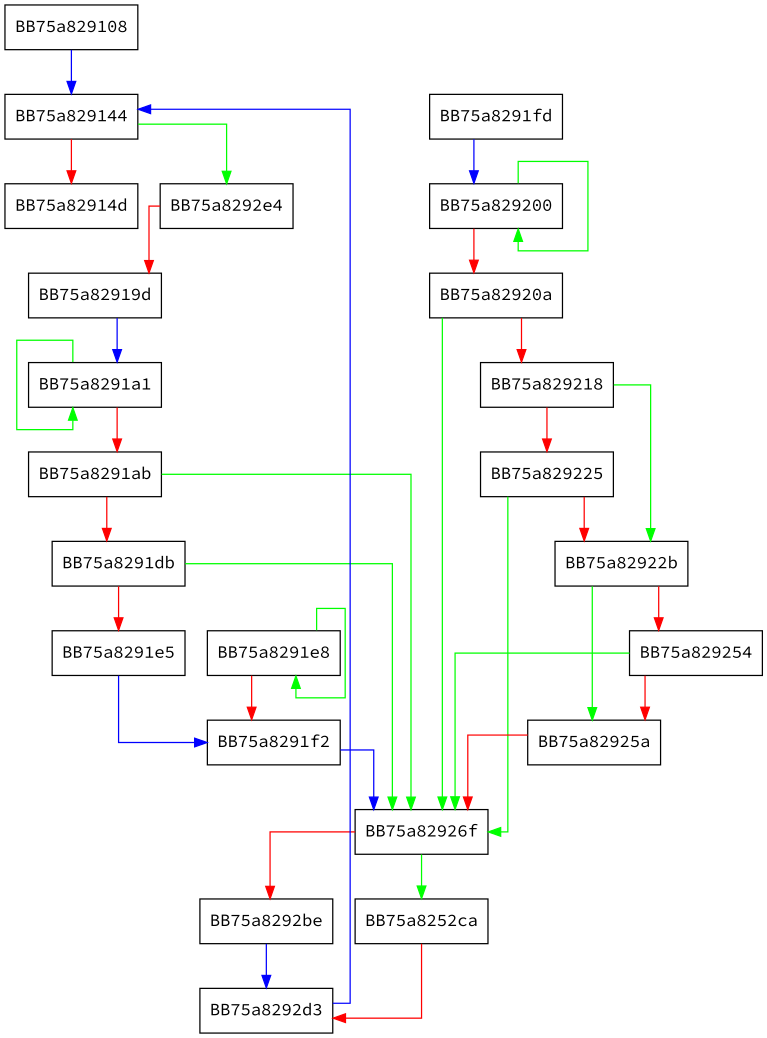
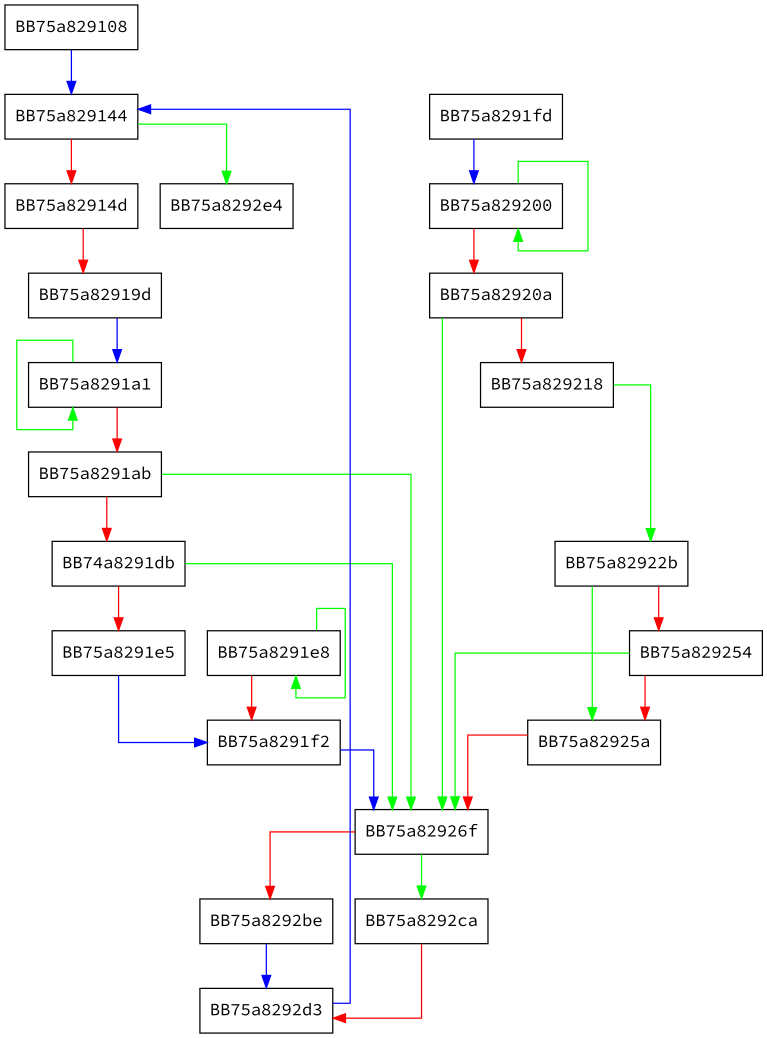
  digraph {
    fontname="Source Code Pro"
    splines=ortho
    node [fontname="Source Code Pro" shape=box]
    edge [color=red fontname="Source Code Pro"]
    BB75a829108
    BB75a829144
    BB75a8292e4
    BB75a82914d
    BB75a82919d
    BB75a8291fd
    BB75a829200
    BB75a8291a1
    BB75a82920a
    BB75a8291ab
    BB75a82926f
-   BB75a8291db
-   BB75a8292ca [label=BB75a8252ca]
+   BB75a8291db [label=BB74a8291db]
+   BB75a8292ca
    BB75a8292be
    BB75a8291e5
    BB75a8292d3
    BB75a8291f2
    BB75a8291e8
    BB75a829218
    BB75a82922b
-   BB75a829225
    BB75a829254
    BB75a82925a
    BB75a829108 -> BB75a829144 [color=blue]
    BB75a829144 -> BB75a8292e4 [color=green]
    BB75a829144 -> BB75a82914d
-   BB75a8292e4 -> BB75a82919d
+   BB75a82914d -> BB75a82919d
    BB75a82919d -> BB75a8291a1 [color=blue]
    BB75a8291fd -> BB75a829200 [color=blue]
    BB75a829200 -> BB75a829200 [color=green]
    BB75a829200 -> BB75a82920a
    BB75a8291a1 -> BB75a8291a1 [color=green]
    BB75a8291a1 -> BB75a8291ab
    BB75a82920a -> BB75a82926f [color=green]
    BB75a82920a -> BB75a829218
    BB75a8291ab -> BB75a82926f [color=green]
    BB75a8291ab -> BB75a8291db
    BB75a82926f -> BB75a8292ca [color=green]
    BB75a82926f -> BB75a8292be
    BB75a8291db -> BB75a82926f [color=green]
    BB75a8291db -> BB75a8291e5
    BB75a8292ca -> BB75a8292d3
    BB75a8292be -> BB75a8292d3 [color=blue]
    BB75a8291e5 -> BB75a8291f2 [color=blue]
    BB75a8292d3 -> BB75a829144 [color=blue]
    BB75a8291f2 -> BB75a82926f [color=blue]
    BB75a8291e8 -> BB75a8291f2
    BB75a8291e8 -> BB75a8291e8 [color=green]
    BB75a829218 -> BB75a82922b [color=green]
-   BB75a829218 -> BB75a829225
    BB75a82922b -> BB75a829254
    BB75a82922b -> BB75a82925a [color=green]
-   BB75a829225 -> BB75a82926f [color=green]
-   BB75a829225 -> BB75a82922b
    BB75a829254 -> BB75a82926f [color=green]
    BB75a829254 -> BB75a82925a
    BB75a82925a -> BB75a82926f
  }
